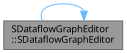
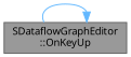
  digraph {
    rankdir=RL
    fontname="Noto Sans"
-   n1 [color=gray40 fillcolor=grey60 fontcolor=black fontname="Noto Sans" fontsize=10 height=0.2 label="SDataflowGraphEditor\l::SDataflowGraphEditor" shape=box style=filled width=0.4]
+   n1 [color=gray40 fillcolor=grey60 fontcolor=black fontname="Noto Sans" fontsize=10 height=0.2 label="SDataflowGraphEditor\l::OnKeyUp" shape=box style=filled width=0.4]
    n1 -> n1 [color=steelblue1 dir=back fontname="Noto Sans" fontsize=10 labelfontname=Helvetica labelfontsize=10 style=solid]
  }
